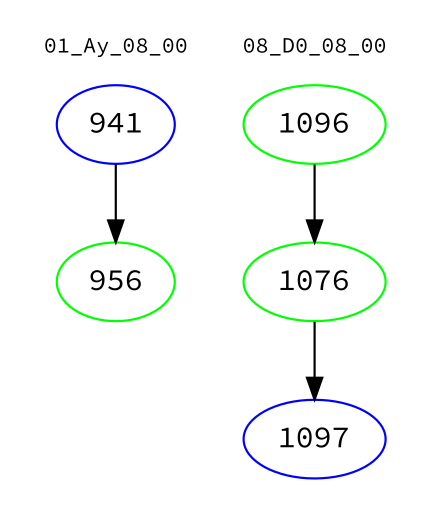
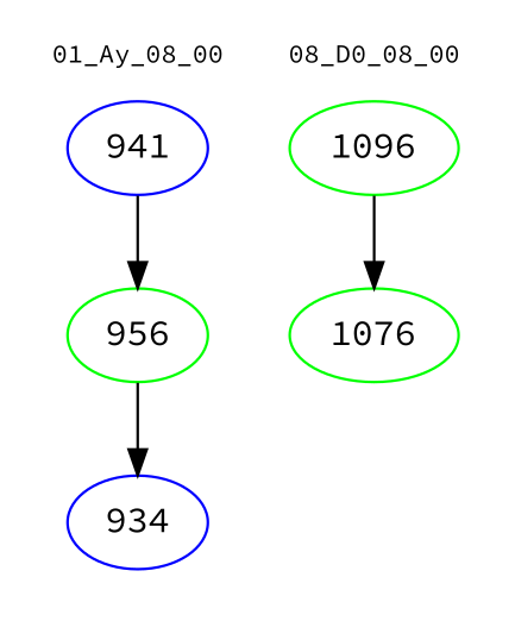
  digraph {
    fontname="Source Code Pro"
    node [color=blue fontname="Source Code Pro"]
    edge [color=black fontname="Source Code Pro"]
    n1 [label=941]
    n2 [color=green label=956]
+   n3 [label=934]
    n4 [color=green label=1096]
    n5 [color=green label=1076]
-   n6 [label=1097]
    subgraph cluster_1 {
      color=white
      fontsize=10
      label="01_Ay_08_00"
      n1
      n2
+     n3
    }
    subgraph cluster_2 {
      color=white
      fontsize=10
      label="08_D0_08_00"
      n4
      n5
-     n6
    }
    n1 -> n2
+   n2 -> n3
    n4 -> n5
-   n5 -> n6
  }
